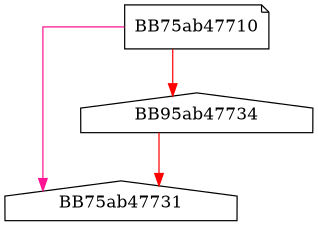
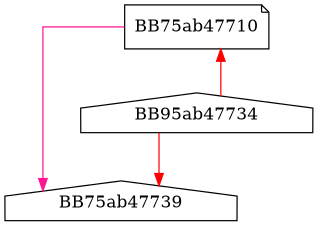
  digraph {
    splines=ortho
    node [shape=house]
    edge [color=red]
    BB75ab47710 [shape=note]
-   BB75ab47739 [label=BB75ab47731]
+   BB75ab47739
    n3 [label=BB95ab47734]
    BB75ab47710 -> BB75ab47739 [color=deeppink]
-   BB75ab47710 -> n3
+   n3 -> BB75ab47710
    n3 -> BB75ab47739
  }
